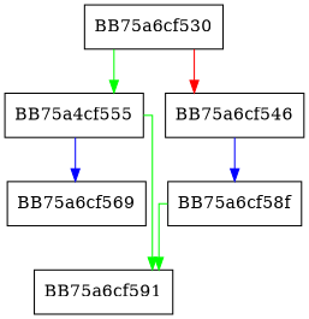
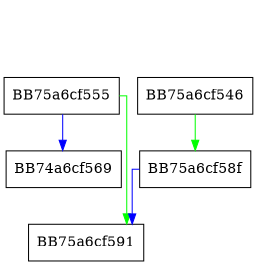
  digraph {
    splines=ortho
    node [shape=box]
    edge [color=blue]
-   BB75a6cf530
-   BB75a6cf555 [label=BB75a4cf555]
+   BB75a6cf555
    BB75a6cf546
    BB75a6cf591
-   BB75a6cf569
+   BB75a6cf569 [label=BB74a6cf569]
    BB75a6cf58f
-   BB75a6cf530 -> BB75a6cf555 [color=green]
-   BB75a6cf530 -> BB75a6cf546 [color=red]
    BB75a6cf555 -> BB75a6cf591 [color=green]
    BB75a6cf555 -> BB75a6cf569
-   BB75a6cf546 -> BB75a6cf58f
-   BB75a6cf58f -> BB75a6cf591 [color=green]
+   BB75a6cf546 -> BB75a6cf58f [color=green]
+   BB75a6cf58f -> BB75a6cf591
  }
